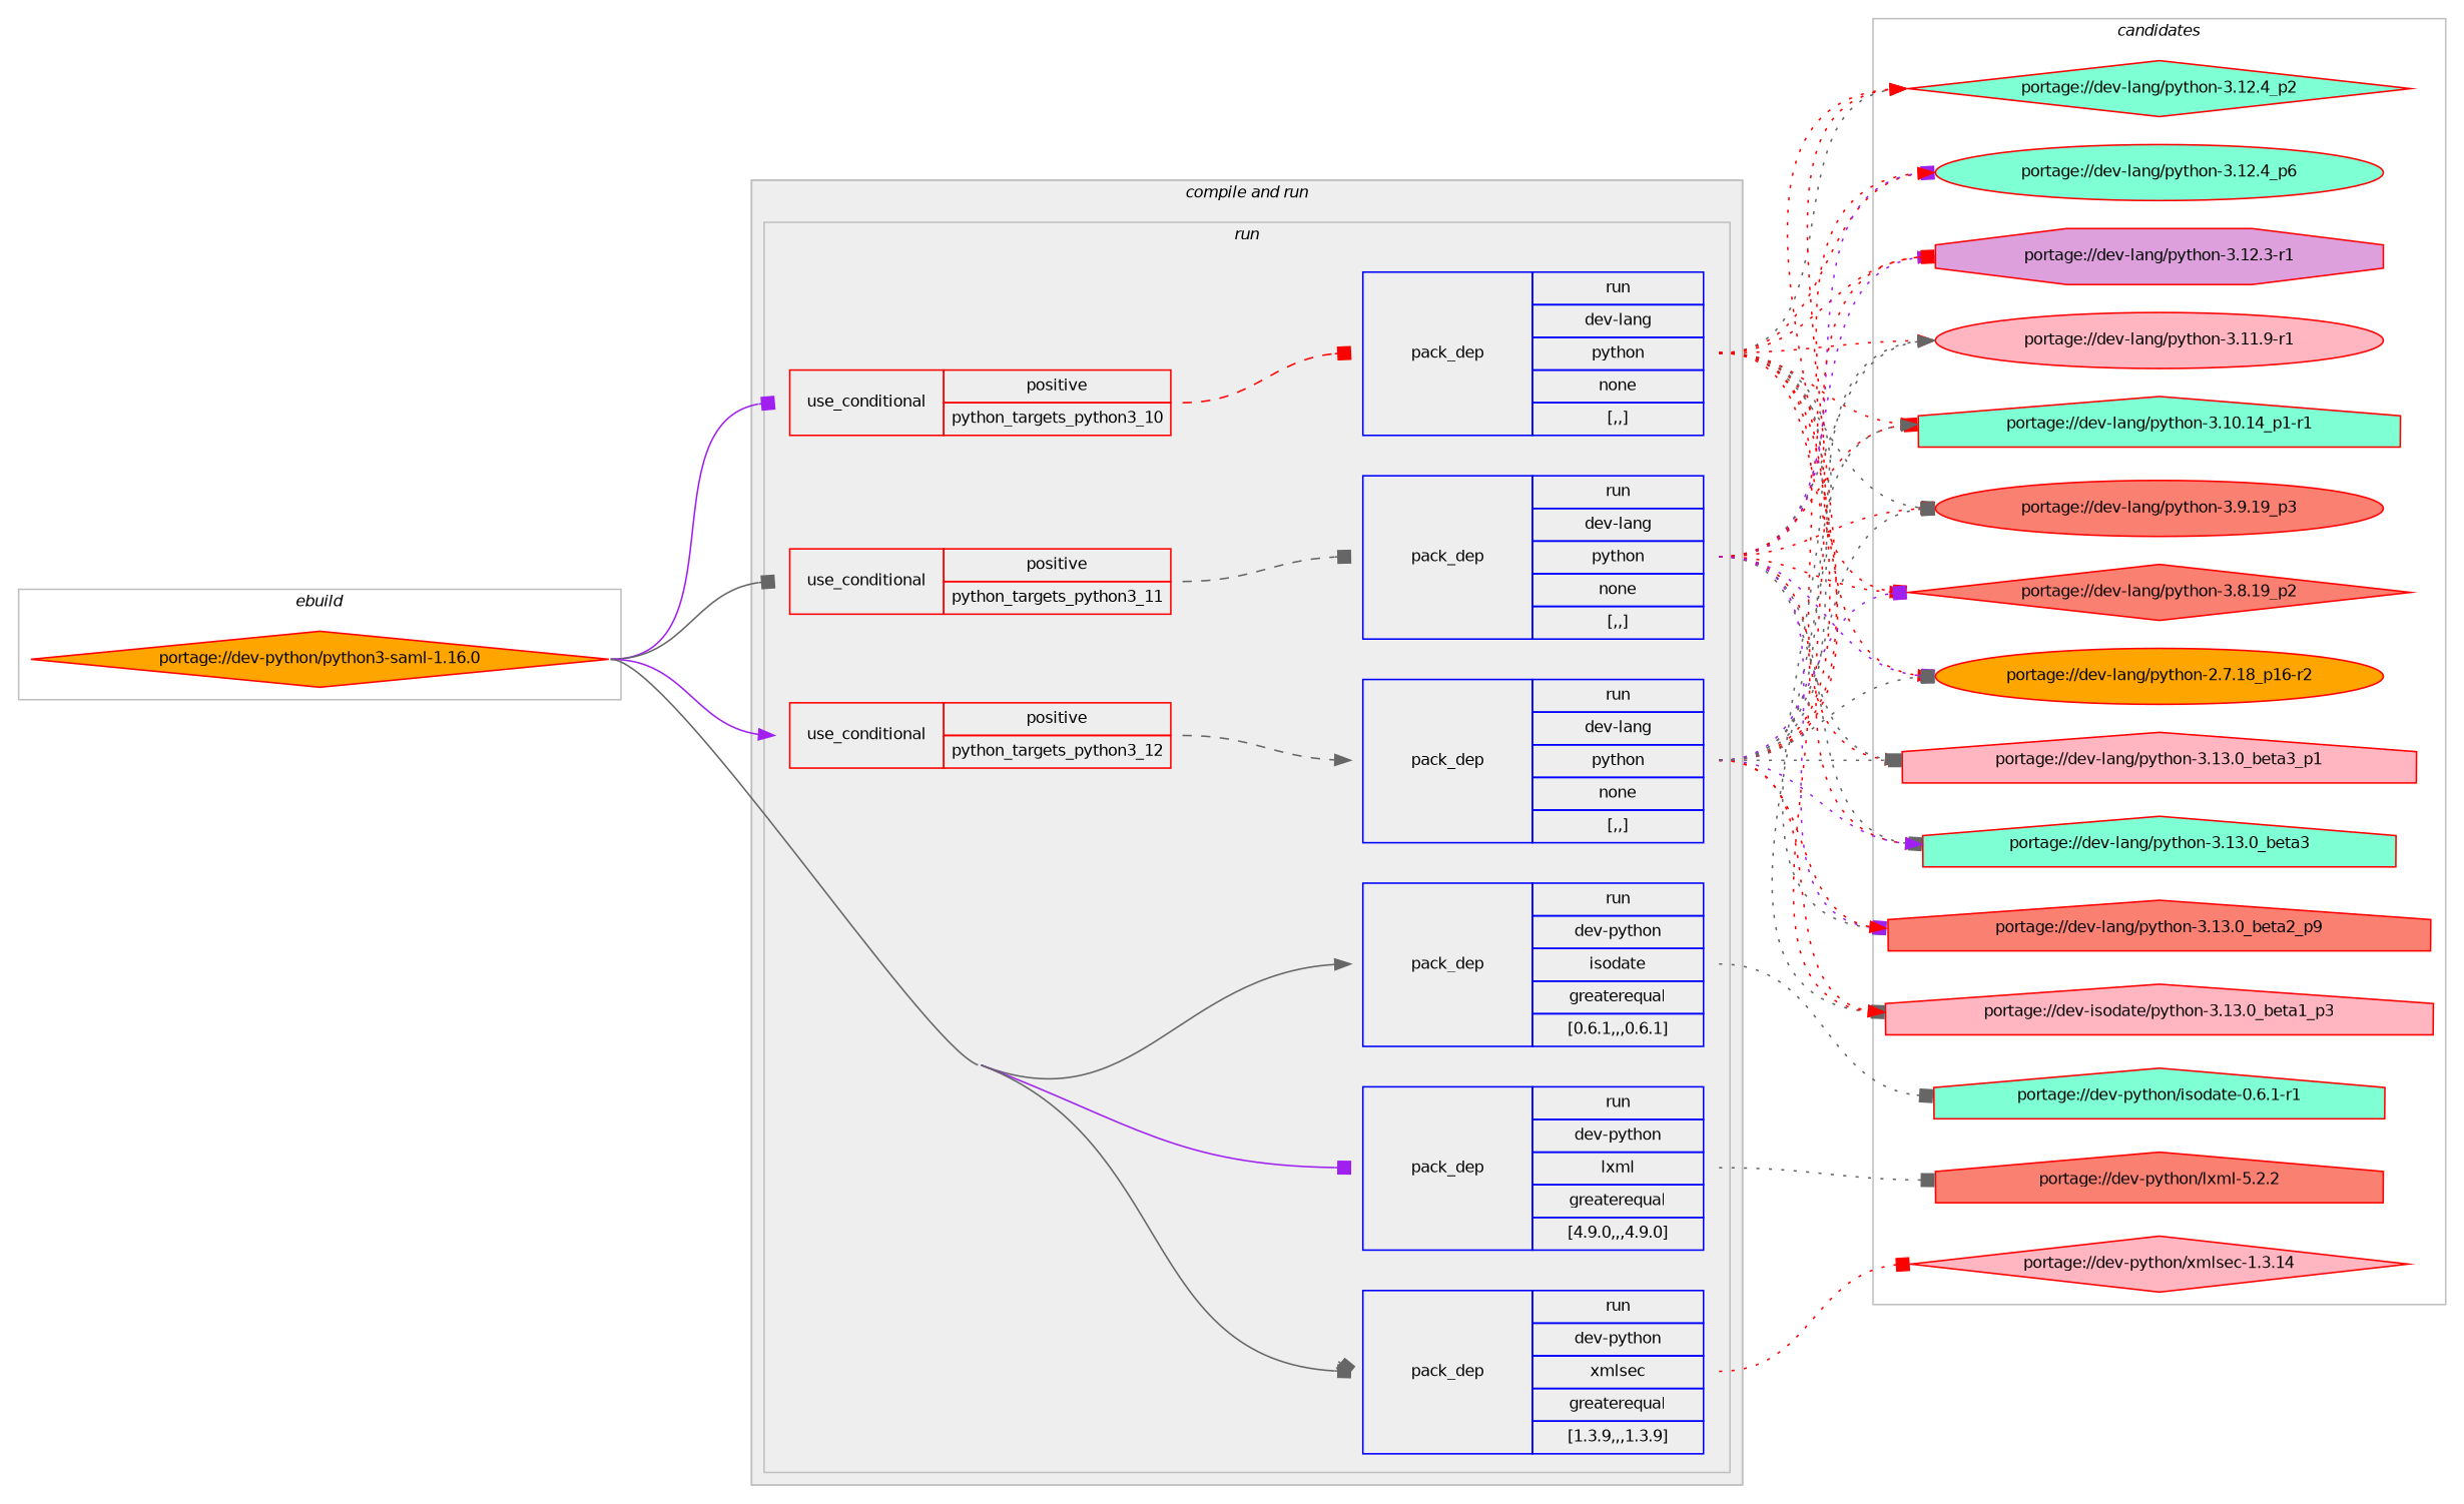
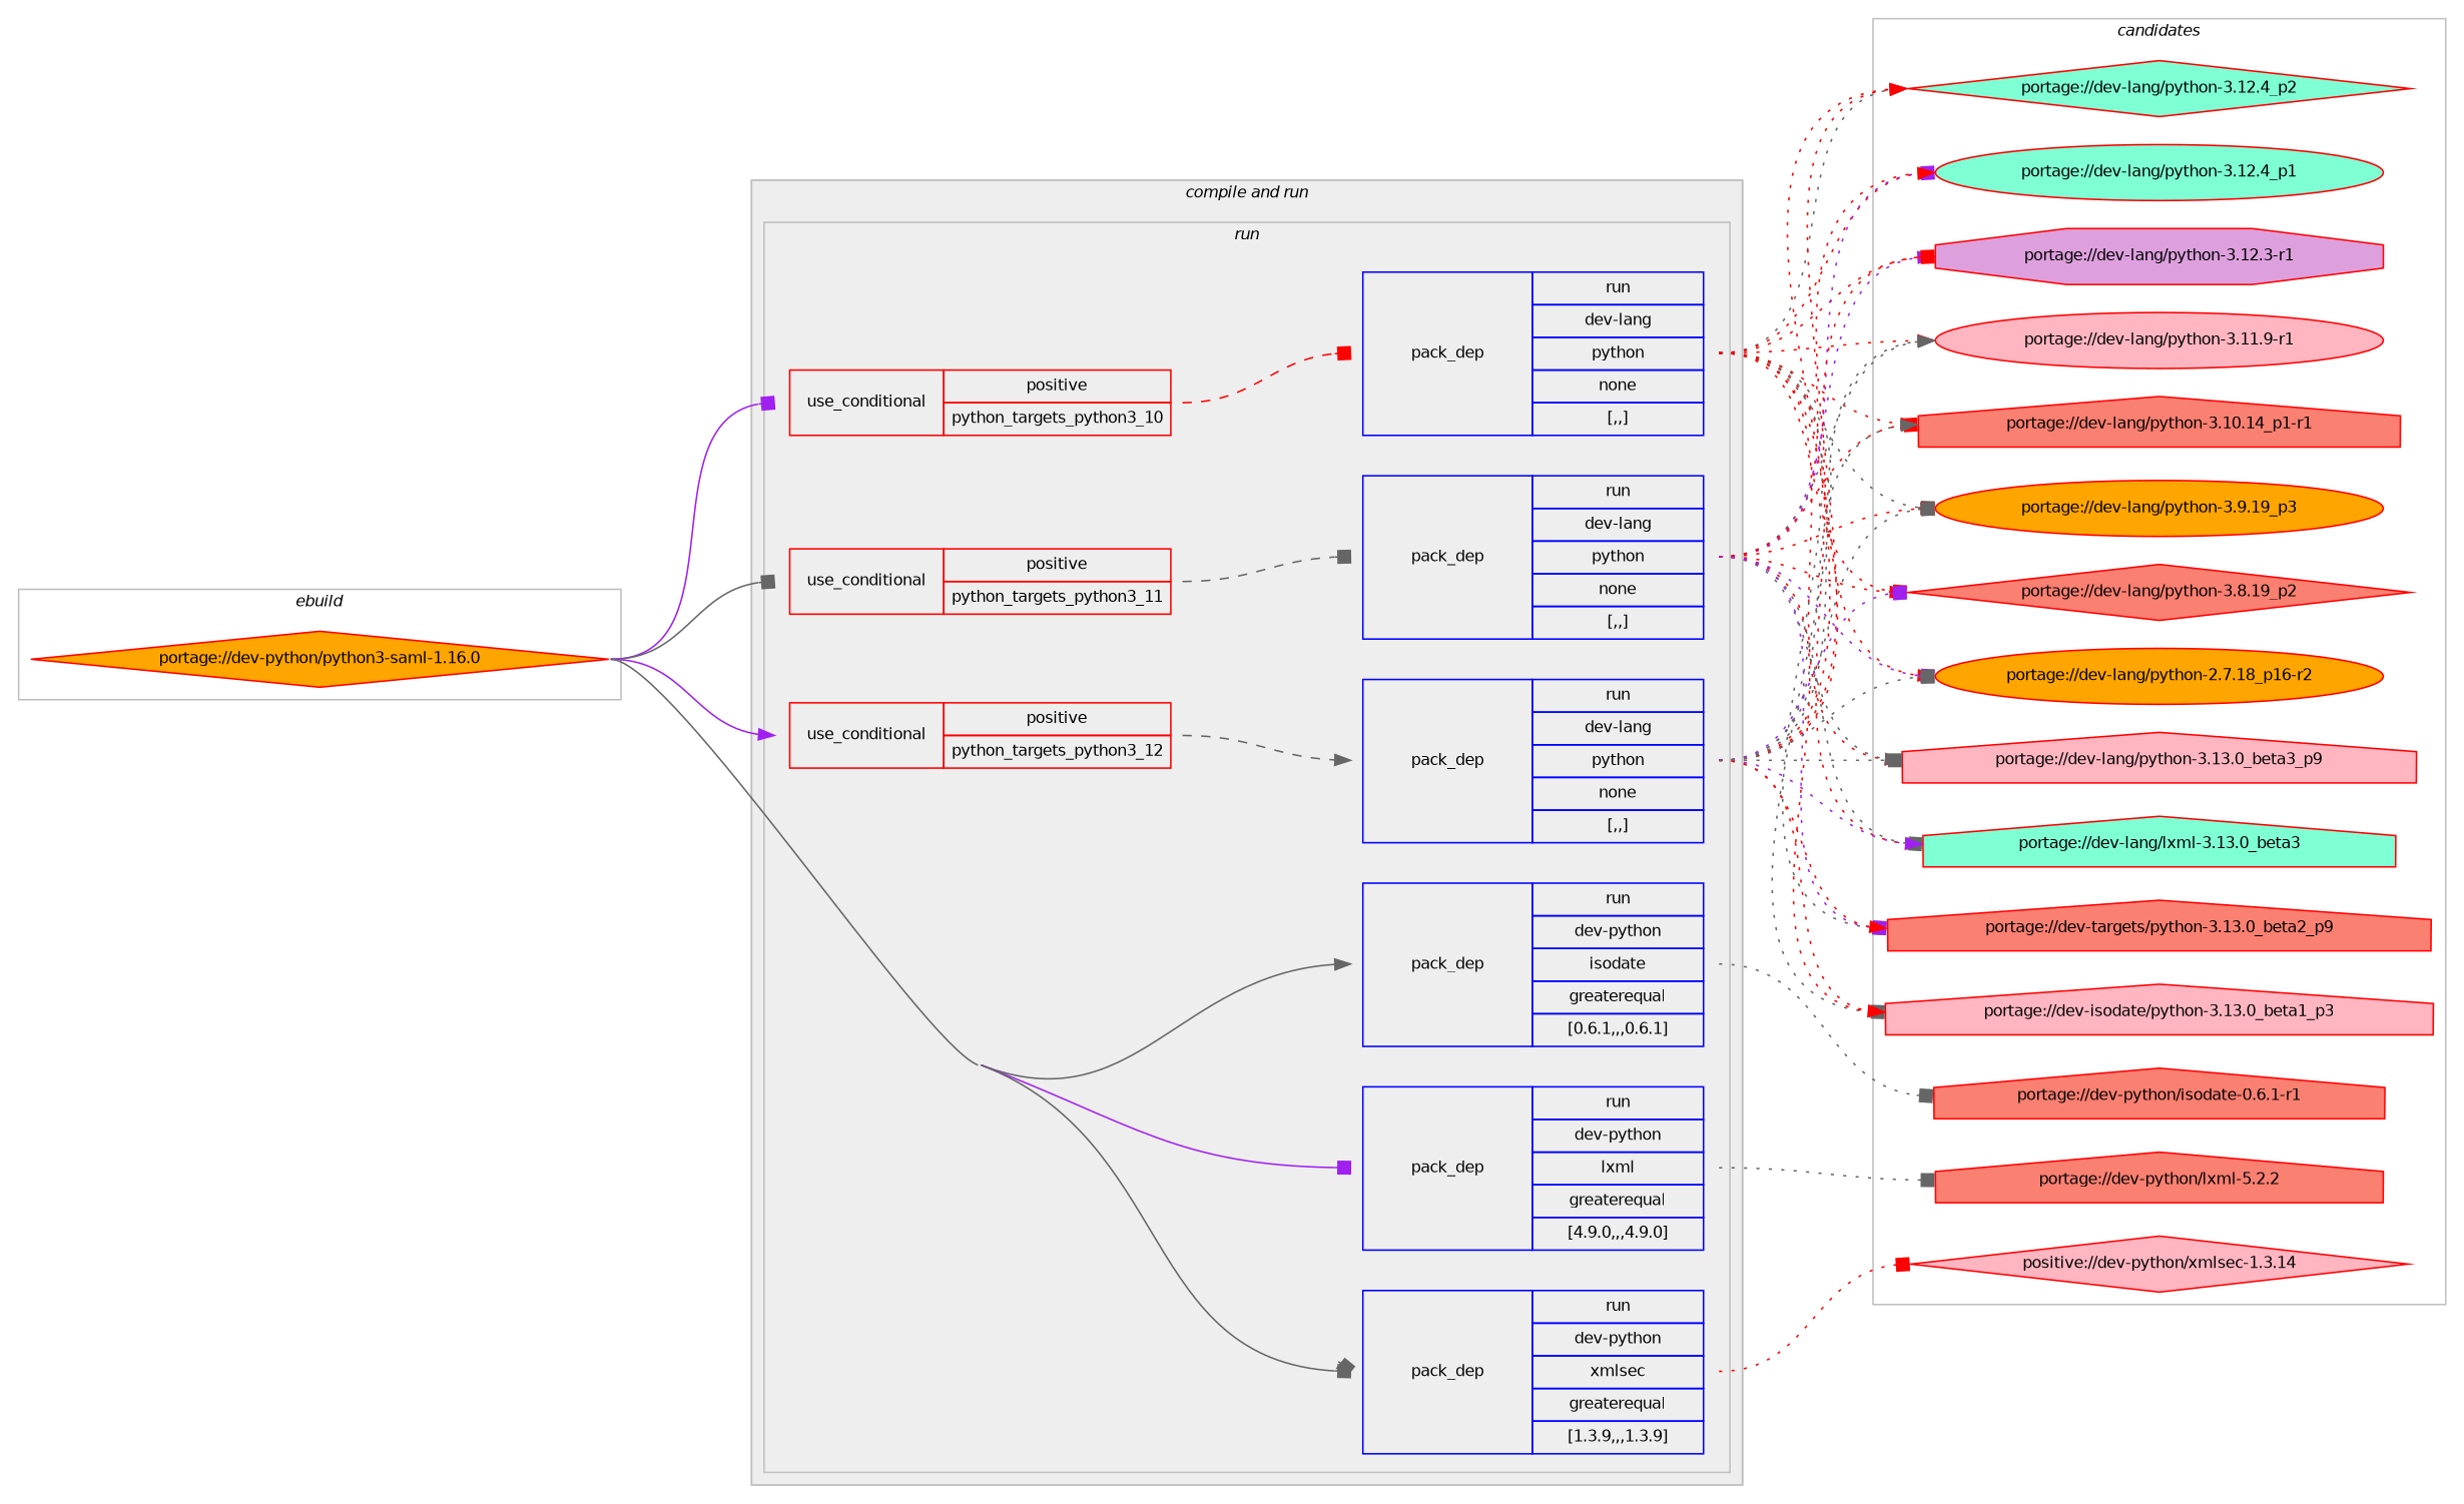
  digraph {
    compound=true
    concentrate=true
    fontname="DejaVu Sans"
    fontsize=10
    newrank=true
    rankdir=LR
    ranksep=1.5
    node [color=red fontname="DejaVu Sans" fontsize=10 shape=none style=filled]
    edge [arrowhead=box color=red fontname="DejaVu Sans" headport=w style=dotted tailport=e weight=100]
    n1 [fillcolor=orange label="portage://dev-python/python3-saml-1.16.0" shape=diamond width=4]
    n2 [color=blue label=<<TABLE BORDER="0" CELLBORDER="1" CELLSPACING="0" CELLPADDING="4" WIDTH="220"><TR><TD ROWSPAN="6" CELLPADDING="30">pack_dep</TD></TR><TR><TD WIDTH="110">run</TD></TR><TR><TD>dev-lang</TD></TR><TR><TD>python</TD></TR><TR><TD>none</TD></TR><TR><TD>[,,]</TD></TR></TABLE>> style=""]
    n3 [label=<<TABLE BORDER="0" CELLBORDER="1" CELLSPACING="0" CELLPADDING="4"><TR><TD ROWSPAN="3" CELLPADDING="10">use_conditional</TD></TR><TR><TD>positive</TD></TR><TR><TD>python_targets_python3_10</TD></TR></TABLE>> style=""]
    n4 [color=blue label=<<TABLE BORDER="0" CELLBORDER="1" CELLSPACING="0" CELLPADDING="4" WIDTH="220"><TR><TD ROWSPAN="6" CELLPADDING="30">pack_dep</TD></TR><TR><TD WIDTH="110">run</TD></TR><TR><TD>dev-lang</TD></TR><TR><TD>python</TD></TR><TR><TD>none</TD></TR><TR><TD>[,,]</TD></TR></TABLE>> style=""]
    n5 [label=<<TABLE BORDER="0" CELLBORDER="1" CELLSPACING="0" CELLPADDING="4"><TR><TD ROWSPAN="3" CELLPADDING="10">use_conditional</TD></TR><TR><TD>positive</TD></TR><TR><TD>python_targets_python3_11</TD></TR></TABLE>> style=""]
    n6 [color=blue label=<<TABLE BORDER="0" CELLBORDER="1" CELLSPACING="0" CELLPADDING="4" WIDTH="220"><TR><TD ROWSPAN="6" CELLPADDING="30">pack_dep</TD></TR><TR><TD WIDTH="110">run</TD></TR><TR><TD>dev-lang</TD></TR><TR><TD>python</TD></TR><TR><TD>none</TD></TR><TR><TD>[,,]</TD></TR></TABLE>> style=""]
    n7 [label=<<TABLE BORDER="0" CELLBORDER="1" CELLSPACING="0" CELLPADDING="4"><TR><TD ROWSPAN="3" CELLPADDING="10">use_conditional</TD></TR><TR><TD>positive</TD></TR><TR><TD>python_targets_python3_12</TD></TR></TABLE>> style=""]
    n8 [color=blue label=<<TABLE BORDER="0" CELLBORDER="1" CELLSPACING="0" CELLPADDING="4" WIDTH="220"><TR><TD ROWSPAN="6" CELLPADDING="30">pack_dep</TD></TR><TR><TD WIDTH="110">run</TD></TR><TR><TD>dev-python</TD></TR><TR><TD>isodate</TD></TR><TR><TD>greaterequal</TD></TR><TR><TD>[0.6.1,,,0.6.1]</TD></TR></TABLE>> style=""]
    n9 [color=blue label=<<TABLE BORDER="0" CELLBORDER="1" CELLSPACING="0" CELLPADDING="4" WIDTH="220"><TR><TD ROWSPAN="6" CELLPADDING="30">pack_dep</TD></TR><TR><TD WIDTH="110">run</TD></TR><TR><TD>dev-python</TD></TR><TR><TD>lxml</TD></TR><TR><TD>greaterequal</TD></TR><TR><TD>[4.9.0,,,4.9.0]</TD></TR></TABLE>> style=""]
    n10 [color=blue label=<<TABLE BORDER="0" CELLBORDER="1" CELLSPACING="0" CELLPADDING="4" WIDTH="220"><TR><TD ROWSPAN="6" CELLPADDING="30">pack_dep</TD></TR><TR><TD WIDTH="110">run</TD></TR><TR><TD>dev-python</TD></TR><TR><TD>xmlsec</TD></TR><TR><TD>greaterequal</TD></TR><TR><TD>[1.3.9,,,1.3.9]</TD></TR></TABLE>> style=""]
-   n11 [fillcolor=lightpink label="portage://dev-lang/python-3.13.0_beta3_p1" shape=house width=4]
-   n12 [fillcolor=aquamarine label="portage://dev-lang/python-3.13.0_beta3" shape=house width=4]
-   n13 [fillcolor=salmon label="portage://dev-lang/python-3.13.0_beta2_p9" shape=house width=4]
+   n11 [fillcolor=lightpink label="portage://dev-lang/python-3.13.0_beta3_p9" shape=house width=4]
+   n12 [fillcolor=aquamarine label="portage://dev-lang/lxml-3.13.0_beta3" shape=house width=4]
+   n13 [fillcolor=salmon label="portage://dev-targets/python-3.13.0_beta2_p9" shape=house width=4]
    n14 [fillcolor=lightpink label="portage://dev-isodate/python-3.13.0_beta1_p3" shape=house width=4]
    n15 [fillcolor=aquamarine label="portage://dev-lang/python-3.12.4_p2" shape=diamond width=4]
-   n16 [fillcolor=aquamarine label="portage://dev-lang/python-3.12.4_p6" shape=ellipse width=4]
+   n16 [fillcolor=aquamarine label="portage://dev-lang/python-3.12.4_p1" shape=ellipse width=4]
    n17 [fillcolor=plum label="portage://dev-lang/python-3.12.3-r1" shape=octagon width=4]
    n18 [fillcolor=lightpink label="portage://dev-lang/python-3.11.9-r1" shape=ellipse width=4]
-   n19 [fillcolor=aquamarine label="portage://dev-lang/python-3.10.14_p1-r1" shape=house width=4]
-   n20 [fillcolor=salmon label="portage://dev-lang/python-3.9.19_p3" shape=ellipse width=4]
+   n19 [fillcolor=salmon label="portage://dev-lang/python-3.10.14_p1-r1" shape=house width=4]
+   n20 [fillcolor=orange label="portage://dev-lang/python-3.9.19_p3" shape=ellipse width=4]
    n21 [fillcolor=salmon label="portage://dev-lang/python-3.8.19_p2" shape=diamond width=4]
    n22 [fillcolor=orange label="portage://dev-lang/python-2.7.18_p16-r2" shape=ellipse width=4]
-   n23 [fillcolor=aquamarine label="portage://dev-python/isodate-0.6.1-r1" shape=house width=4]
+   n23 [fillcolor=salmon label="portage://dev-python/isodate-0.6.1-r1" shape=house width=4]
    n24 [fillcolor=salmon label="portage://dev-python/lxml-5.2.2" shape=house width=4]
-   n25 [fillcolor=lightpink label="portage://dev-python/xmlsec-1.3.14" shape=diamond width=4]
+   n25 [fillcolor=lightpink label="positive://dev-python/xmlsec-1.3.14" shape=diamond width=4]
    subgraph cluster_1 {
      color=gray
      label=<<i>dependencies</i>>
      subgraph cluster_2 {
        color=gray
        fillcolor="#eeeeee"
        label=<<i>compile</i>>
        style=filled
      }
      subgraph cluster_3 {
        color=gray
        fillcolor="#eeeeee"
        label=<<i>compile and run</i>>
        style=filled
      }
      subgraph cluster_4 {
        color=gray
        fillcolor="#eeeeee"
        label=<<i>run</i>>
        style=filled
        subgraph sub_5 {
          color=gray
          fillcolor="#eeeeee"
          label=<<i>run</i>>
          style=filled
          n3
          subgraph sub_6 {
            color=gray
            fillcolor="#eeeeee"
            label=<<i>run</i>>
            style=filled
            n2
          }
        }
        subgraph sub_7 {
          color=gray
          fillcolor="#eeeeee"
          label=<<i>run</i>>
          style=filled
          n5
          subgraph sub_8 {
            color=gray
            fillcolor="#eeeeee"
            label=<<i>run</i>>
            style=filled
            n4
          }
        }
        subgraph sub_9 {
          color=gray
          fillcolor="#eeeeee"
          label=<<i>run</i>>
          style=filled
          n7
          subgraph sub_10 {
            color=gray
            fillcolor="#eeeeee"
            label=<<i>run</i>>
            style=filled
            n6
          }
        }
        subgraph sub_11 {
          color=gray
          fillcolor="#eeeeee"
          label=<<i>run</i>>
          style=filled
          n8
        }
        subgraph sub_12 {
          color=gray
          fillcolor="#eeeeee"
          label=<<i>run</i>>
          style=filled
          n9
        }
        subgraph sub_13 {
          color=gray
          fillcolor="#eeeeee"
          label=<<i>run</i>>
          style=filled
          n10
        }
      }
    }
    subgraph cluster_14 {
      color=gray
      label=<<i>ebuild</i>>
      n1
    }
    subgraph cluster_15 {
      color=gray
      label=<<i>candidates</i>>
      rank=same
      subgraph sub_16 {
        color=black
        label=<<i>candidates</i>>
        nodesep=1
        rank=same
        n11
        n12
        n13
        n14
        n15
        n16
        n17
        n18
        n19
        n20
        n21
        n22
      }
      subgraph sub_17 {
        color=black
        label=<<i>candidates</i>>
        nodesep=1
        rank=same
        n11
        n12
        n13
        n14
        n15
        n16
        n17
        n18
        n19
        n20
        n21
        n22
      }
      subgraph sub_18 {
        color=black
        label=<<i>candidates</i>>
        nodesep=1
        rank=same
        n11
        n12
        n13
        n14
        n15
        n16
        n17
        n18
        n19
        n20
        n21
        n22
      }
      subgraph sub_19 {
        color=black
        label=<<i>candidates</i>>
        nodesep=1
        rank=same
        n23
      }
      subgraph sub_20 {
        color=black
        label=<<i>candidates</i>>
        nodesep=1
        rank=same
        n24
      }
      subgraph sub_21 {
        color=black
        label=<<i>candidates</i>>
        nodesep=1
        rank=same
        n25
      }
    }
    n1 -> n3 [color=purple style=solid weight=20]
    n1 -> n5 [color=gray40 style=solid weight=20]
    n1 -> n7 [arrowhead=normal color=purple style=solid weight=20]
    n1 -> n8 [arrowhead=normal color=gray40 style=solid weight=20]
    n1 -> n9 [color=purple style=solid weight=20]
    n1 -> n10 [color=gray40 style=solid weight=20]
    n2 -> n11 [arrowhead=normal]
    n2 -> n12 [arrowhead=normal]
    n2 -> n13 [color=gray40]
    n2 -> n14 [color=gray40]
    n2 -> n15 [arrowhead=normal color=gray40]
    n2 -> n16 [arrowhead=normal]
    n2 -> n17 [arrowhead=normal]
    n2 -> n18 [arrowhead=normal]
    n2 -> n19 [arrowhead=normal]
    n2 -> n20 [color=gray40]
    n2 -> n21
    n2 -> n22 [arrowhead=normal]
    n3 -> n2 [style=dashed weight=20]
    n4 -> n11 [arrowhead=normal color=gray40]
    n4 -> n12 [color=gray40]
    n4 -> n13 [color=purple]
    n4 -> n14 [arrowhead=normal]
    n4 -> n15 [arrowhead=normal]
    n4 -> n16 [color=purple]
    n4 -> n17 [arrowhead=normal color=purple]
    n4 -> n18 [arrowhead=normal color=gray40]
    n4 -> n19
    n4 -> n20
    n4 -> n21 [arrowhead=normal]
    n4 -> n22 [color=purple]
    n5 -> n4 [color=gray40 style=dashed weight=20]
    n6 -> n11 [color=gray40]
    n6 -> n12 [arrowhead=normal color=purple]
    n6 -> n13 [arrowhead=normal]
    n6 -> n14 [arrowhead=normal]
    n6 -> n15 [arrowhead=normal]
    n6 -> n16 [arrowhead=normal]
    n6 -> n17
    n6 -> n18 [arrowhead=normal color=gray40]
    n6 -> n19 [arrowhead=normal color=gray40]
    n6 -> n20 [color=gray40]
    n6 -> n21 [color=purple]
    n6 -> n22 [color=gray40]
    n7 -> n6 [arrowhead=normal color=gray40 style=dashed weight=20]
    n8 -> n23 [color=gray40]
    n9 -> n24 [color=gray40]
    n10 -> n25
  }
